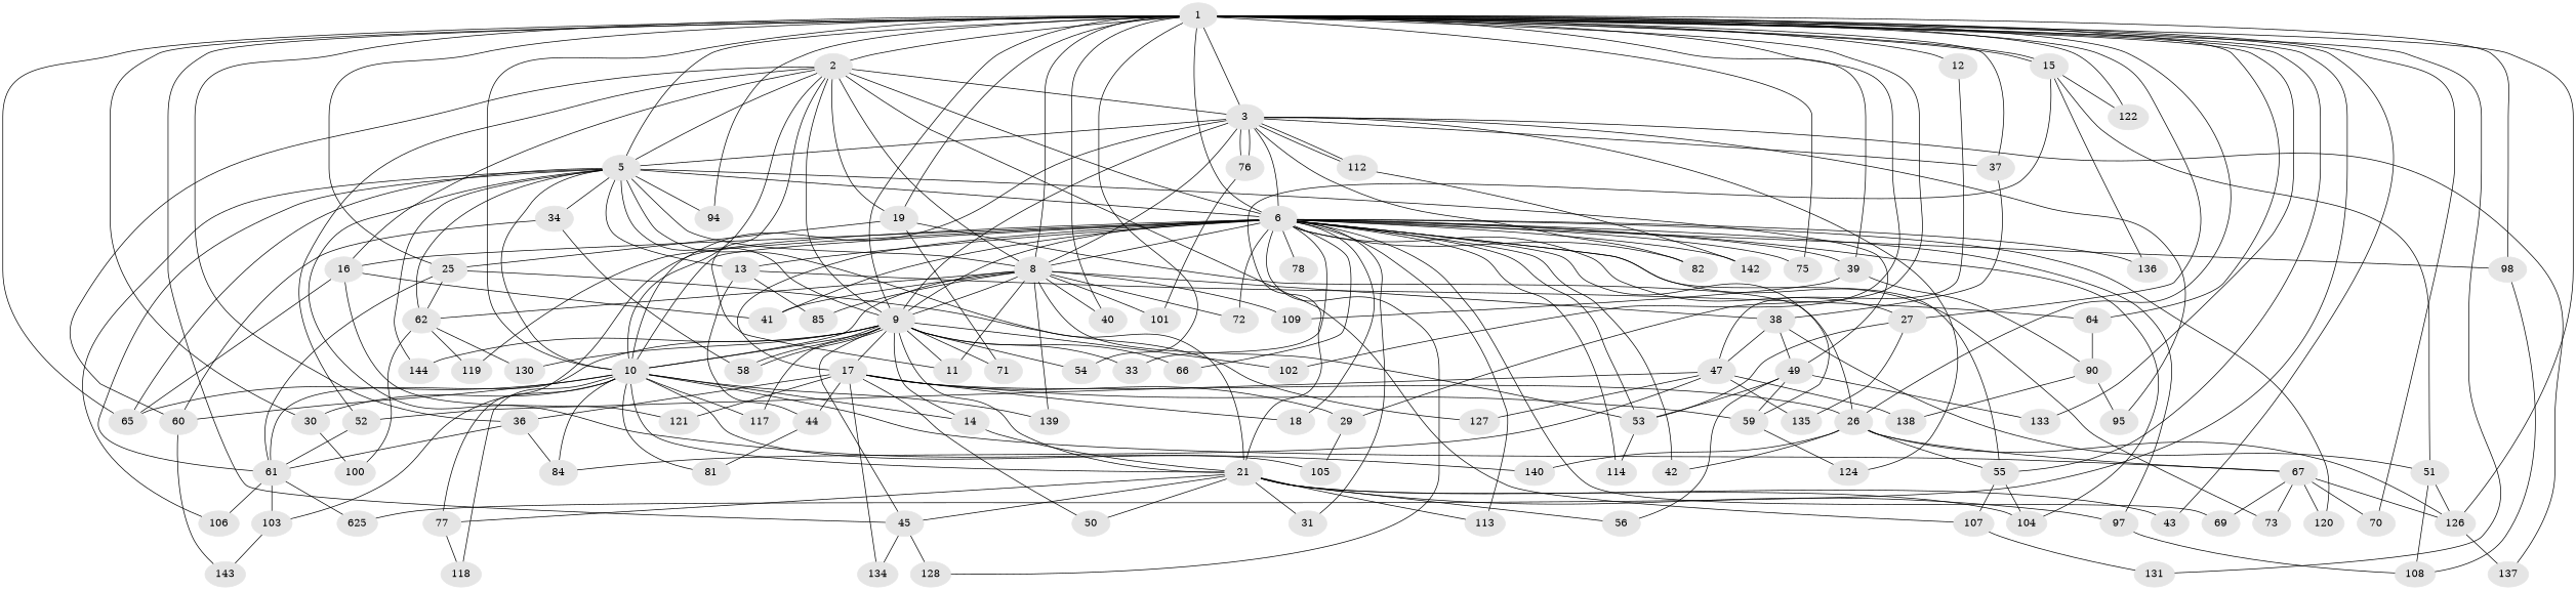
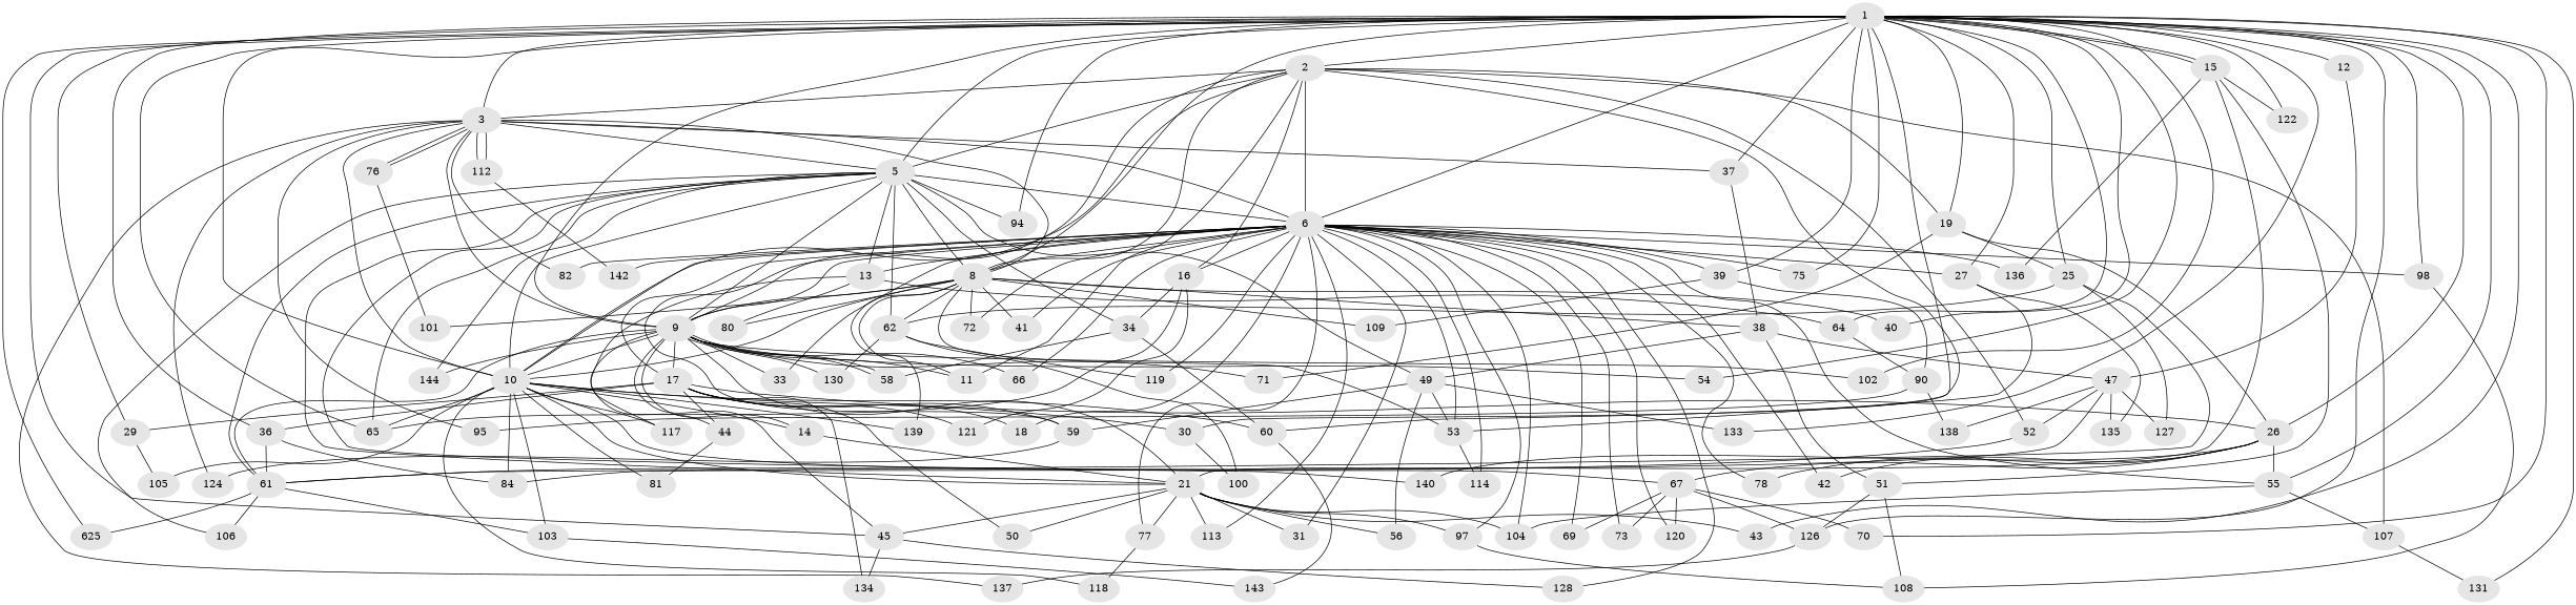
  graph {
    node [color=gray90 style=filled]
    1 [super="+4"]
    2 [super="+32"]
    3 [super="+46"]
    5 [super="+23"]
    6 [super="+7"]
    8 [super="+85"]
    9 [super="+93"]
    10 [super="+24"]
    12 [super="+115"]
    15 [super="+22"]
    19
    25 [super="+48"]
    26 [super="+35"]
    27 [super="+123"]
    29
    30
    36 [super="+79"]
    37
    39
    40
    43
    45 [super="+57"]
    54
    55 [super="+86"]
    64
    65 [super="+96"]
    70
    75
    94
    98
    102
    122
    n33 [label=625]
    126 [super="+132"]
    131
    133
    11 [super="+63"]
    16 [super="+116"]
    52 [super="+89"]
    60 [super="+74"]
    107
    76
    82
    95
    112
    124
    137
    13 [super="+20"]
    21 [super="+83"]
    34 [super="+99"]
    49
    61 [super="+71"]
    62 [super="+88"]
    106
    140
    144
    17 [super="+28"]
    18
    31
    33
    41
    42
    53 [super="+87"]
    59 [super="+68"]
    66
    69
    72
    73
    77
    78
    97
    104 [super="+111"]
    113
    114
    119
    120
    128
    136
    142
    38
-   80 [label=85]
+   80
    101
    109
    139
    14
    58 [super="+110"]
    n87 [label=71]
    117
    130
    67
    81
    84
    103
    105
    118
    47 [super="+92"]
    51
    127
    135
    100
    90
    134
    108 [super="+129"]
    121
    143
    44
    50
    56
    138
    1 -- 2 [weight=2]
    1 -- 3 [weight=2]
    1 -- 5 [weight=2]
    1 -- 6 [weight=4]
    1 -- 8 [weight=2]
    1 -- 9 [weight=2]
    1 -- 10 [weight=2]
    1 -- 12 [weight=3]
    1 -- 15
    1 -- 15
    1 -- 19
    1 -- 25 [weight=2]
    1 -- 26
    1 -- 27
    1 -- 29
    1 -- 30
    1 -- 36
    1 -- 37
    1 -- 39
    1 -- 40
    1 -- 43
    1 -- 45
    1 -- 54
    1 -- 55
    1 -- 64
    1 -- 65
    1 -- 70
    1 -- 75
    1 -- 94
    1 -- 98
    1 -- 102
    1 -- 122
    1 -- n33
    1 -- 126
    1 -- 131
    1 -- 133
    2 -- 3
    2 -- 5
    2 -- 6 [weight=2]
    2 -- 8
    2 -- 9
    2 -- 10
    2 -- 19
    2 -- 11
    2 -- 16
    2 -- 52
    2 -- 60
    2 -- 107
    3 -- 5
    3 -- 6 [weight=2]
    3 -- 8
    3 -- 9
    3 -- 10 [weight=2]
    3 -- 37
    3 -- 76
    3 -- 76
    3 -- 82
    3 -- 95
    3 -- 112
    3 -- 112
    3 -- 124
    3 -- 137
    5 -- 6 [weight=2]
    5 -- 8
    5 -- 9
    5 -- 10
    5 -- 65
    5 -- 94
    5 -- 13
    5 -- 21
    5 -- 34 [weight=2]
    5 -- 49
    5 -- 61
    5 -- 62
    5 -- 106
    5 -- 140
    5 -- 144
    6 -- 8 [weight=2]
    6 -- 9 [weight=3]
    6 -- 10 [weight=2]
    6 -- 27
    6 -- 39
    6 -- 55
    6 -- 75
    6 -- 98
    6 -- 16
    6 -- 82
    6 -- 13 [weight=2]
    6 -- 17
    6 -- 18
    6 -- 31
    6 -- 33
    6 -- 41
    6 -- 42
    6 -- 53
    6 -- 59
    6 -- 66
    6 -- 69
    6 -- 72
    6 -- 73
    6 -- 77
    6 -- 78
    6 -- 97
    6 -- 104
    6 -- 113
    6 -- 114
    6 -- 119
    6 -- 120
    6 -- 128
    6 -- 136
    6 -- 142
    8 -- 9
    8 -- 10 [weight=2]
    8 -- 40
    8 -- 11
    8 -- 62
    8 -- 41
    8 -- 53
    8 -- 72
    8 -- 38
    8 -- 80
    8 -- 101
    8 -- 109
    8 -- 139
    9 -- 10 [weight=2]
    9 -- 45
    9 -- 54
    9 -- 102
    9 -- 11
    9 -- 21
    9 -- 61
    9 -- 144
    9 -- 17 [weight=2]
    9 -- 33
    9 -- 66
    9 -- 14
    9 -- 58
    9 -- 58
    9 -- n87
    9 -- 117
    9 -- 130
    10 -- 30
    10 -- 65
    10 -- 60
    10 -- 21
    10 -- 139
    10 -- 14
    10 -- 117
    10 -- 67
    10 -- 81
    10 -- 84
    10 -- 103
    10 -- 105
    10 -- 118
    12 -- 47
    15 -- 122
    15 -- 21
    15 -- 136
    15 -- 51
    19 -- 25
    19 -- 26
    19 -- n87
    25 -- 61
    25 -- 62
    25 -- 127
    26 -- 55
    26 -- 140
    26 -- 42
-   26 -- 126
+   26 -- 78
    26 -- 67
    27 -- 53
    27 -- 135
    29 -- 105
    30 -- 100
    36 -- 61
    36 -- 84
    37 -- 38
    39 -- 109
    39 -- 90
    45 -- 128
    45 -- 134
    55 -- 107
    55 -- 104
    64 -- 90
    98 -- 108
    126 -- 137
    16 -- 65
-   16 -- 41
+   16 -- 34
    16 -- 121
    52 -- 61
    60 -- 143
    107 -- 131
    76 -- 101
    112 -- 142
    13 -- 64
    13 -- 80
    13 -- 44
    21 -- 43
    21 -- 45
    21 -- 31
    21 -- 77
    21 -- 97
    21 -- 104
    21 -- 113
    21 -- 50
    21 -- 56
    34 -- 60
    34 -- 58
    49 -- 133
    49 -- 53
    49 -- 59
    49 -- 56
    61 -- n33
    61 -- 106
    61 -- 103
    62 -- 119
    62 -- 130
    62 -- 100
    17 -- 26
    17 -- 29
    17 -- 36
    17 -- 18
    17 -- 59
    17 -- 134
    17 -- 121
    17 -- 44
    17 -- 50
    53 -- 114
    59 -- 124
    77 -- 118
    97 -- 108
    38 -- 49
    38 -- 47
    38 -- 51
    14 -- 21
    67 -- 70
    67 -- 126
    67 -- 69
    67 -- 73
    67 -- 120
    103 -- 143
    47 -- 52
    47 -- 84
    47 -- 127
    47 -- 135
    47 -- 138
    51 -- 126
    51 -- 108
    90 -- 95
    90 -- 138
    44 -- 81
  }
